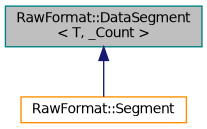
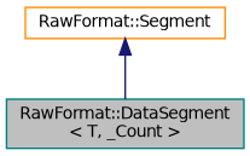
  digraph {
    node [fontname=Helvetica fontsize=10 shape=record style=filled]
    n1 [color=teal fillcolor=grey75 fontcolor=black height=0.2 label="RawFormat::DataSegment\l\< T, _Count \>" width=0.4]
    n2 [color=darkorange fillcolor=white height=0.2 label="RawFormat::Segment" width=0.4]
-   n1 -> n2 [color=midnightblue dir=back fontname=Helvetica fontsize=10 labelfontname=Helvetica labelfontsize=10 style=solid]
+   n2 -> n1 [color=midnightblue dir=back fontname=Helvetica fontsize=10 labelfontname=Helvetica labelfontsize=10 style=solid]
  }
